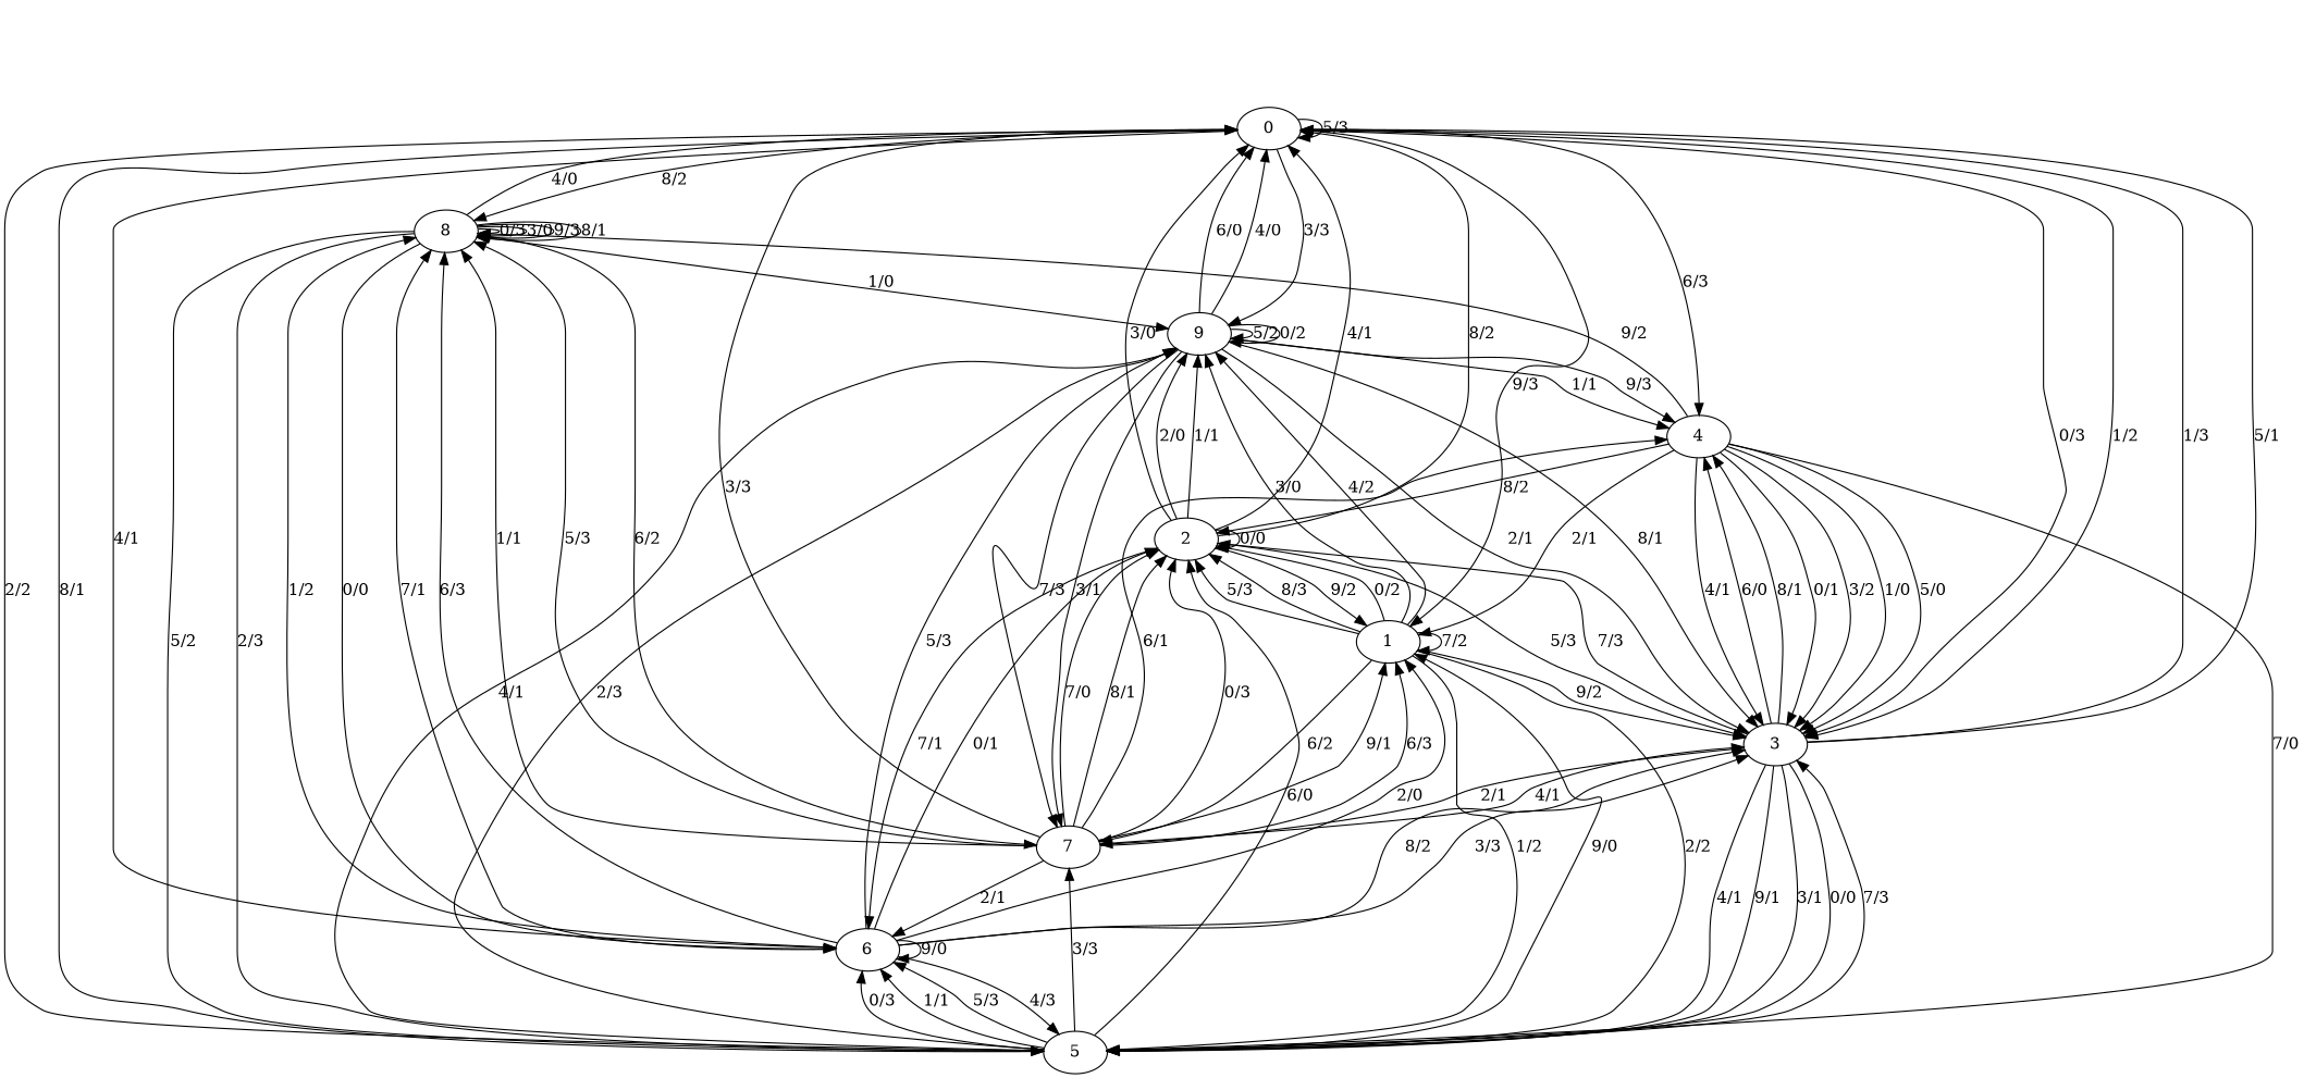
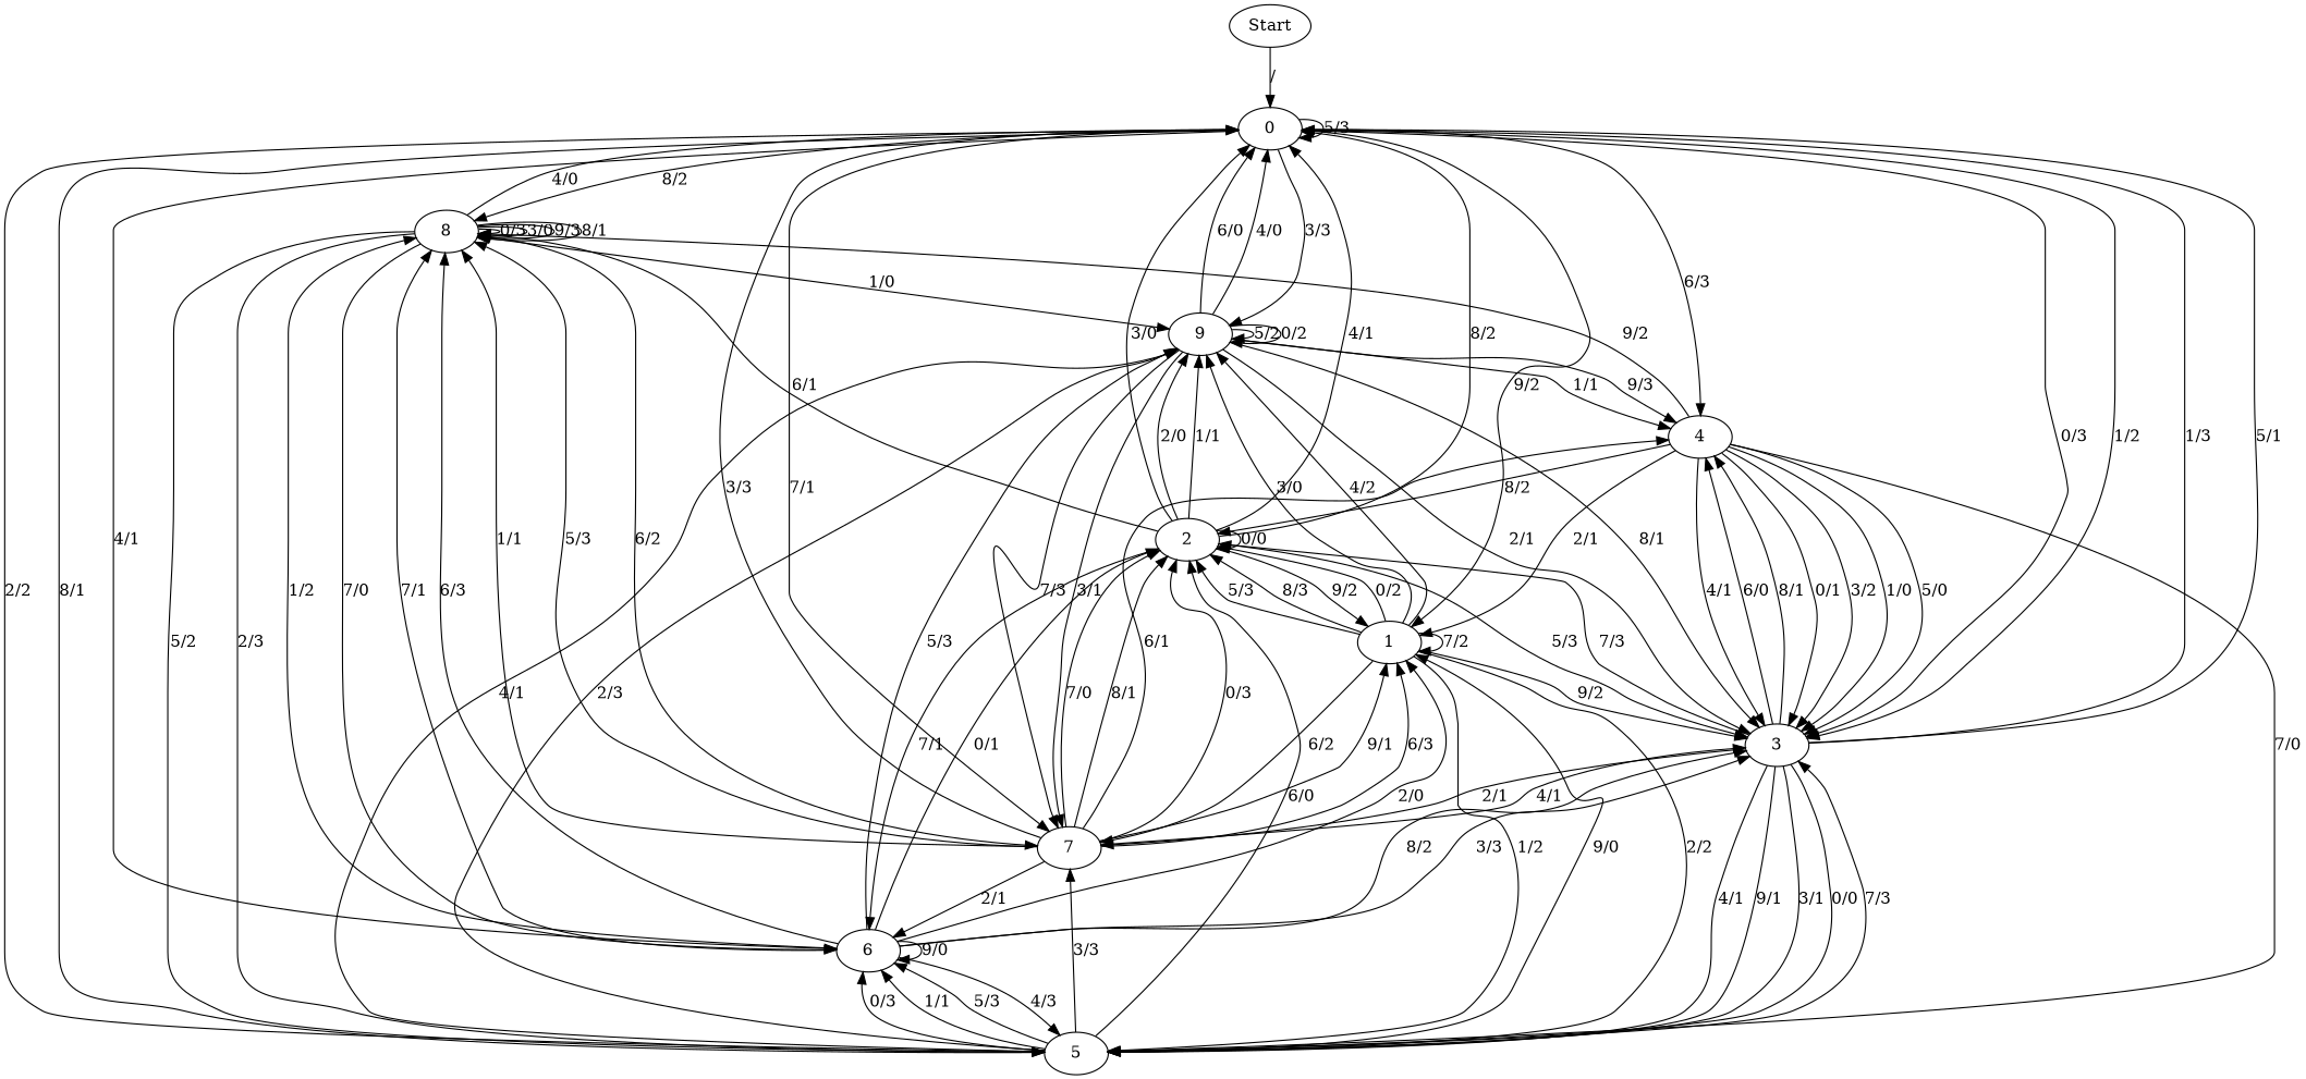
  digraph {
+   Start
    0
    8
    3
    6
    1
    5
    7
    4
    9
    2
+   Start -> 0 [label="/"]
    0 -> 0 [label="5/3"]
    0 -> 8 [label="8/2"]
    0 -> 3 [label="0/3"]
    0 -> 3 [label="1/2"]
    0 -> 6 [label="4/1"]
-   0 -> 1 [label="9/3"]
+   0 -> 1 [label="9/2"]
    0 -> 5 [label="2/2"]
+   0 -> 7 [label="7/1"]
    0 -> 4 [label="6/3"]
    0 -> 9 [label="3/3"]
    8 -> 0 [label="4/0"]
    8 -> 8 [label="0/3"]
    8 -> 8 [label="3/0"]
    8 -> 8 [label="9/3"]
    8 -> 8 [label="8/1"]
-   8 -> 6 [label="0/0"]
+   8 -> 6 [label="7/0"]
    8 -> 5 [label="5/2"]
    8 -> 5 [label="2/3"]
    8 -> 7 [label="6/2"]
    8 -> 9 [label="1/0"]
    3 -> 0 [label="1/3"]
    3 -> 0 [label="5/1"]
    3 -> 5 [label="4/1"]
    3 -> 5 [label="9/1"]
    3 -> 5 [label="3/1"]
    3 -> 5 [label="0/0"]
    3 -> 7 [label="2/1"]
    3 -> 4 [label="6/0"]
    3 -> 4 [label="8/1"]
    3 -> 2 [label="7/3"]
    6 -> 8 [label="7/1"]
    6 -> 8 [label="6/3"]
    6 -> 8 [label="1/2"]
    6 -> 3 [label="8/2"]
    6 -> 3 [label="3/3"]
    6 -> 6 [label="9/0"]
    6 -> 1 [label="2/0"]
    6 -> 5 [label="4/3"]
    6 -> 9 [label="5/3"]
    6 -> 2 [label="0/1"]
    1 -> 3 [label="9/2"]
    1 -> 1 [label="7/2"]
    1 -> 5 [label="2/2"]
    1 -> 5 [label="1/2"]
    1 -> 7 [label="6/2"]
    1 -> 9 [label="3/0"]
    1 -> 9 [label="4/2"]
    1 -> 2 [label="0/2"]
    1 -> 2 [label="5/3"]
    1 -> 2 [label="8/3"]
    5 -> 0 [label="8/1"]
    5 -> 3 [label="7/3"]
    5 -> 6 [label="0/3"]
    5 -> 6 [label="1/1"]
    5 -> 6 [label="5/3"]
    5 -> 1 [label="9/0"]
    5 -> 7 [label="3/3"]
    5 -> 9 [label="4/1"]
    5 -> 9 [label="2/3"]
    5 -> 2 [label="6/0"]
    7 -> 0 [label="3/3"]
    7 -> 8 [label="1/1"]
    7 -> 8 [label="5/3"]
    7 -> 3 [label="4/1"]
    7 -> 6 [label="2/1"]
    7 -> 1 [label="9/1"]
    7 -> 1 [label="6/3"]
    7 -> 4 [label="6/1"]
    7 -> 2 [label="7/0"]
    7 -> 2 [label="8/1"]
    7 -> 2 [label="0/3"]
    4 -> 8 [label="9/2"]
    4 -> 3 [label="0/1"]
    4 -> 3 [label="3/2"]
    4 -> 3 [label="1/0"]
    4 -> 3 [label="5/0"]
    4 -> 3 [label="4/1"]
    4 -> 1 [label="2/1"]
    4 -> 5 [label="7/0"]
    4 -> 2 [label="8/2"]
    9 -> 0 [label="6/0"]
    9 -> 0 [label="4/0"]
    9 -> 3 [label="2/1"]
    9 -> 3 [label="8/1"]
    9 -> 7 [label="3/1"]
    9 -> 7 [label="7/3"]
    9 -> 4 [label="1/1"]
    9 -> 4 [label="9/3"]
    9 -> 9 [label="5/2"]
    9 -> 9 [label="0/2"]
    2 -> 0 [label="4/1"]
    2 -> 0 [label="8/2"]
    2 -> 0 [label="3/0"]
+   2 -> 8 [label="6/1"]
    2 -> 3 [label="5/3"]
    2 -> 6 [label="7/1"]
    2 -> 1 [label="9/2"]
    2 -> 9 [label="1/1"]
    2 -> 9 [label="2/0"]
    2 -> 2 [label="0/0"]
  }
